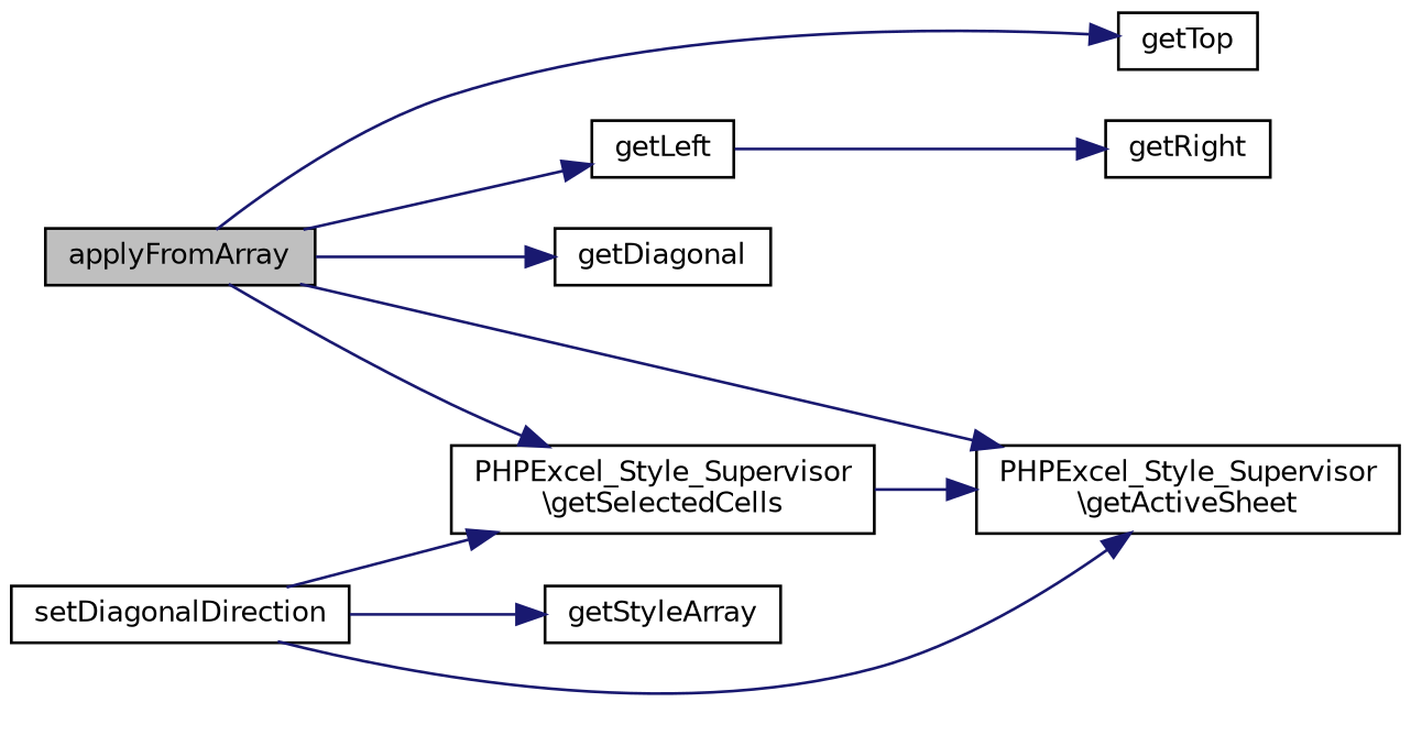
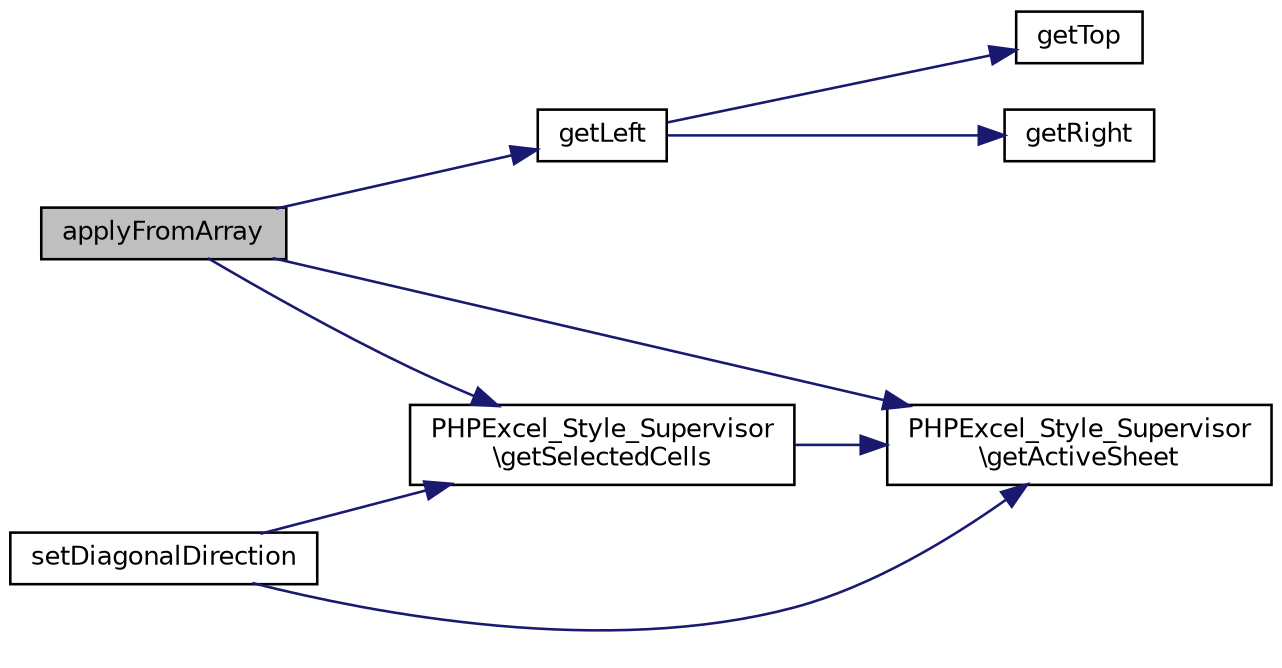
  digraph {
    rankdir=LR
    node [color=black fillcolor=white fontname=Helvetica fontsize=10 shape=record style=filled]
    edge [color=midnightblue fontname=Helvetica fontsize=10 labelfontname=Helvetica labelfontsize=10 style=solid]
    n1 [fillcolor=grey75 fontcolor=black height=0.2 label=applyFromArray width=0.4]
    n2 [height=0.2 label="PHPExcel_Style_Supervisor\l\\getActiveSheet" width=0.4]
    n3 [height=0.2 label="PHPExcel_Style_Supervisor\l\\getSelectedCells" width=0.4]
    n4 [height=0.2 label=getLeft width=0.4]
    n5 [height=0.2 label=getTop width=0.4]
-   n6 [height=0.2 label=getDiagonal width=0.4]
-   n7 [height=0.2 label=getStyleArray width=0.4]
    n8 [height=0.2 label=getRight width=0.4]
    n9 [height=0.2 label=setDiagonalDirection width=0.4]
    n1 -> n2
    n1 -> n3
    n1 -> n4
-   n1 -> n5
-   n1 -> n6
+   n4 -> n5
    n3 -> n2
    n4 -> n8
    n9 -> n2
    n9 -> n3
-   n9 -> n7
  }
